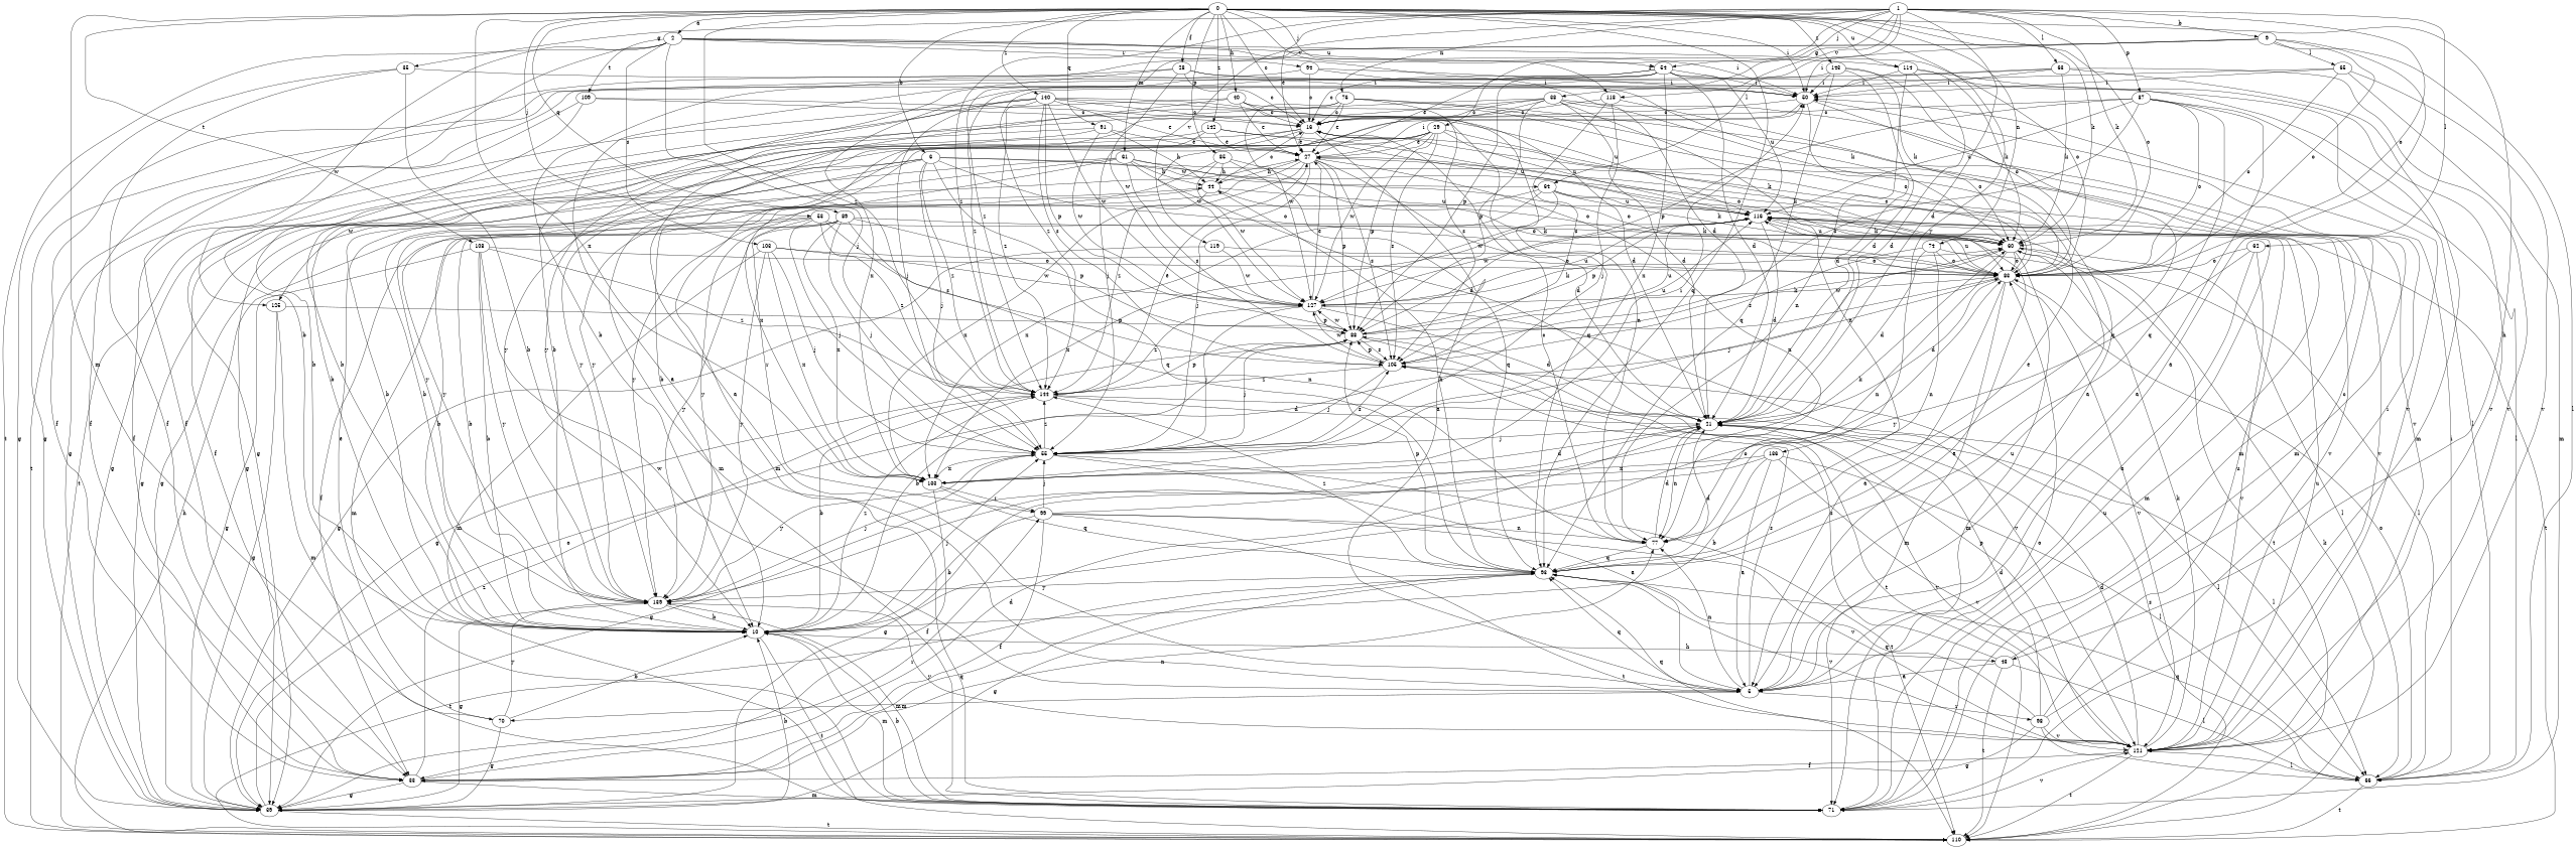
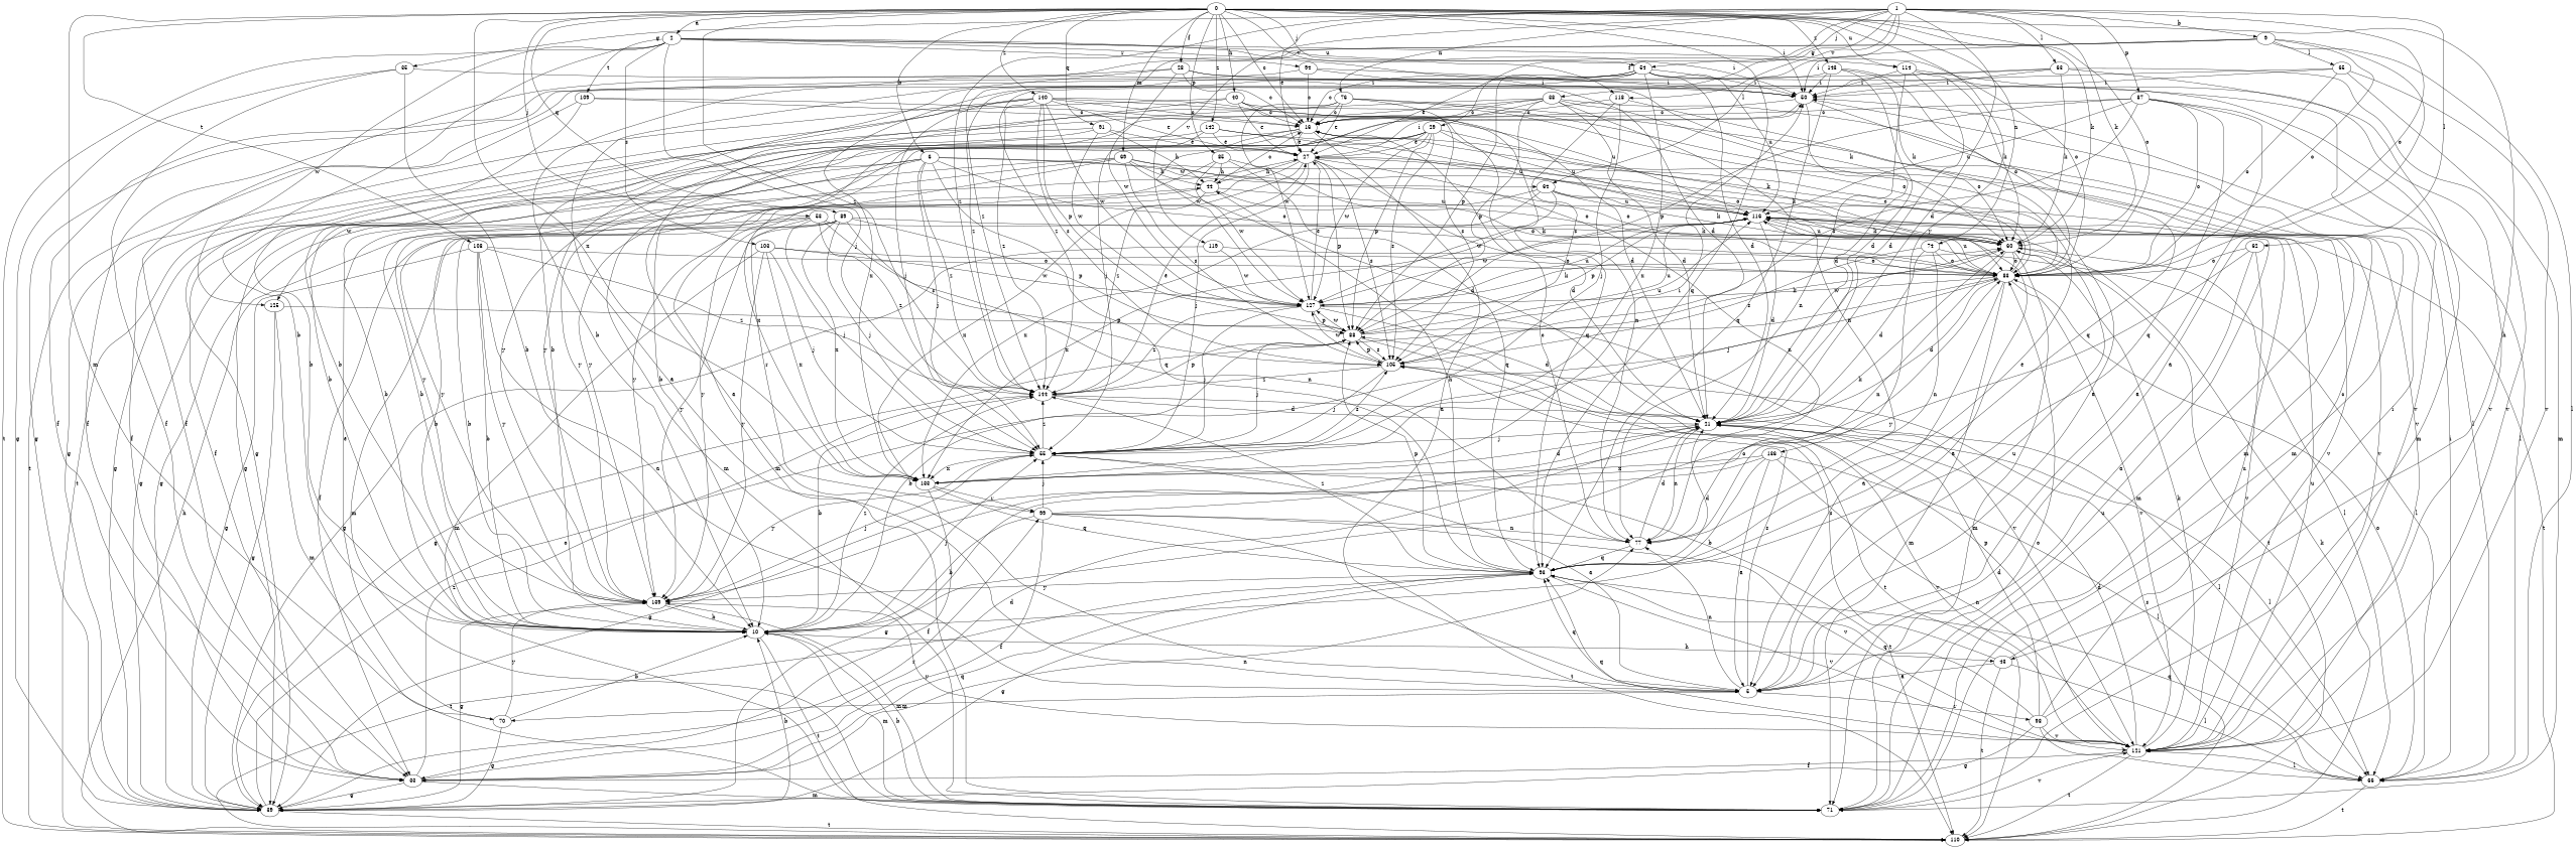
  strict digraph {
    0
    2
    6
    16
    28
    40
    43
    50
    53
    54
    60
-   69 [label=61]
+   69
    70
    74
    83
    85
    89
    91
    93
    108
    114
    118
    133
    136
    140
    142
    143
    144
    21
    10
    55
    94
    103
    109
    110
    125
    64
    39
    121
    27
    5
    71
    33
    139
    66
    127
    77
    105
    116
    88
    44
    99
    1
    9
    29
    35
    38
    62
    63
    76
    87
    119
    65
    98
    0 -> 2 [label=a]
    0 -> 6 [label=b]
    0 -> 16 [label=c]
    0 -> 28 [label=f]
    0 -> 40 [label=h]
    0 -> 43 [label=h]
    0 -> 50 [label=i]
    0 -> 53 [label=j]
    0 -> 54 [label=j]
    0 -> 60 [label=k]
    0 -> 69 [label=m]
    0 -> 70 [label=m]
    0 -> 74 [label=n]
    0 -> 83 [label=o]
    0 -> 85 [label=p]
    0 -> 89 [label=q]
    0 -> 91 [label=q]
    0 -> 93 [label=q]
    0 -> 108 [label=t]
    0 -> 114 [label=u]
    0 -> 118 [label=v]
    0 -> 133 [label=x]
    0 -> 136 [label=y]
    0 -> 140 [label=z]
    0 -> 142 [label=z]
    0 -> 143 [label=z]
    0 -> 144 [label=z]
    2 -> 50 [label=i]
    2 -> 83 [label=o]
    2 -> 114 [label=u]
    2 -> 21 [label=d]
    2 -> 10 [label=b]
    2 -> 55 [label=j]
    2 -> 94 [label=r]
    2 -> 103 [label=s]
    2 -> 109 [label=t]
    2 -> 110 [label=t]
    2 -> 125 [label=w]
    6 -> 83 [label=o]
    6 -> 93 [label=q]
    6 -> 144 [label=z]
    6 -> 10 [label=b]
    6 -> 55 [label=j]
    6 -> 125 [label=w]
    6 -> 64 [label=w]
    6 -> 39 [label=g]
    6 -> 121 [label=v]
    16 -> 27 [label=e]
    16 -> 5 [label=a]
    16 -> 71 [label=m]
    16 -> 33 [label=f]
    16 -> 139 [label=y]
    28 -> 16 [label=c]
    28 -> 50 [label=i]
    28 -> 5 [label=a]
    28 -> 33 [label=f]
    28 -> 66 [label=l]
    28 -> 127 [label=w]
    40 -> 16 [label=c]
    40 -> 83 [label=o]
    40 -> 27 [label=e]
    40 -> 5 [label=a]
    40 -> 33 [label=f]
    40 -> 77 [label=n]
    43 -> 16 [label=c]
    43 -> 110 [label=t]
    43 -> 5 [label=a]
    43 -> 66 [label=l]
    43 -> 105 [label=s]
    50 -> 16 [label=c]
    50 -> 93 [label=q]
    50 -> 21 [label=d]
    50 -> 55 [label=j]
    53 -> 60 [label=k]
    53 -> 144 [label=z]
    53 -> 10 [label=b]
    53 -> 55 [label=j]
    53 -> 33 [label=f]
    53 -> 139 [label=y]
    53 -> 77 [label=n]
    54 -> 16 [label=c]
    54 -> 50 [label=i]
    54 -> 133 [label=x]
    54 -> 144 [label=z]
    54 -> 21 [label=d]
    54 -> 10 [label=b]
    54 -> 121 [label=v]
    54 -> 27 [label=e]
    54 -> 116 [label=u]
    54 -> 88 [label=p]
    60 -> 83 [label=o]
    60 -> 55 [label=j]
    60 -> 110 [label=t]
    60 -> 71 [label=m]
    60 -> 66 [label=l]
    60 -> 77 [label=n]
    60 -> 116 [label=u]
    69 -> 83 [label=o]
    69 -> 133 [label=x]
    69 -> 21 [label=d]
    69 -> 10 [label=b]
    69 -> 39 [label=g]
    69 -> 121 [label=v]
    69 -> 105 [label=s]
    69 -> 44 [label=h]
    70 -> 10 [label=b]
    70 -> 39 [label=g]
    70 -> 27 [label=e]
    70 -> 139 [label=y]
    74 -> 83 [label=o]
    74 -> 21 [label=d]
    74 -> 66 [label=l]
    74 -> 77 [label=n]
    74 -> 105 [label=s]
    83 -> 16 [label=c]
    83 -> 21 [label=d]
    83 -> 39 [label=g]
    83 -> 121 [label=v]
    83 -> 5 [label=a]
    83 -> 71 [label=m]
    83 -> 127 [label=w]
    83 -> 116 [label=u]
    85 -> 83 [label=o]
    85 -> 93 [label=q]
    85 -> 139 [label=y]
    85 -> 127 [label=w]
    85 -> 44 [label=h]
    89 -> 60 [label=k]
    89 -> 133 [label=x]
    89 -> 10 [label=b]
    89 -> 55 [label=j]
    89 -> 71 [label=m]
    89 -> 105 [label=s]
    89 -> 88 [label=p]
    89 -> 99 [label=r]
    91 -> 10 [label=b]
    91 -> 110 [label=t]
    91 -> 27 [label=e]
    91 -> 127 [label=w]
    91 -> 44 [label=h]
    93 -> 144 [label=z]
    93 -> 21 [label=d]
    93 -> 110 [label=t]
    93 -> 39 [label=g]
    93 -> 121 [label=v]
    93 -> 27 [label=e]
    93 -> 139 [label=y]
    93 -> 88 [label=p]
    93 -> 44 [label=h]
    108 -> 83 [label=o]
    108 -> 144 [label=z]
    108 -> 10 [label=b]
    108 -> 39 [label=g]
-   108 -> 5 [label=w]
+   108 -> 5 [label=a]
    108 -> 139 [label=y]
    114 -> 50 [label=i]
    114 -> 60 [label=k]
    114 -> 21 [label=d]
    114 -> 121 [label=v]
    114 -> 77 [label=n]
    118 -> 16 [label=c]
    118 -> 55 [label=j]
    118 -> 71 [label=m]
    118 -> 105 [label=s]
    133 -> 50 [label=i]
    133 -> 93 [label=q]
    133 -> 21 [label=d]
    133 -> 33 [label=f]
    133 -> 99 [label=r]
    136 -> 133 [label=x]
    136 -> 10 [label=b]
    136 -> 39 [label=g]
-   136 -> 121 [label=v]
+   136 -> 121 [label=n]
    136 -> 5 [label=a]
    136 -> 66 [label=l]
    140 -> 16 [label=c]
    140 -> 93 [label=q]
    140 -> 144 [label=z]
    140 -> 21 [label=d]
    140 -> 10 [label=b]
    140 -> 55 [label=j]
    140 -> 39 [label=g]
    140 -> 27 [label=e]
    140 -> 127 [label=w]
    140 -> 105 [label=s]
    140 -> 88 [label=p]
    142 -> 83 [label=o]
    142 -> 39 [label=g]
    142 -> 27 [label=e]
    142 -> 71 [label=m]
    142 -> 116 [label=u]
    143 -> 50 [label=i]
    143 -> 60 [label=k]
    143 -> 83 [label=o]
    143 -> 93 [label=q]
    143 -> 133 [label=x]
    143 -> 21 [label=d]
    144 -> 21 [label=d]
    144 -> 10 [label=b]
    144 -> 27 [label=e]
    144 -> 66 [label=l]
    144 -> 88 [label=p]
    21 -> 55 [label=j]
    21 -> 39 [label=g]
    21 -> 121 [label=v]
    21 -> 66 [label=l]
    21 -> 77 [label=n]
    10 -> 43 [label=h]
    10 -> 83 [label=o]
    10 -> 144 [label=z]
    10 -> 55 [label=j]
    10 -> 110 [label=t]
    10 -> 71 [label=m]
    55 -> 133 [label=x]
    55 -> 144 [label=z]
    55 -> 110 [label=t]
    55 -> 5 [label=a]
    55 -> 139 [label=y]
    55 -> 105 [label=s]
    94 -> 16 [label=c]
    94 -> 50 [label=i]
    94 -> 60 [label=k]
    94 -> 33 [label=f]
    103 -> 83 [label=o]
    103 -> 133 [label=x]
    103 -> 55 [label=j]
    103 -> 71 [label=m]
    103 -> 139 [label=y]
    103 -> 127 [label=w]
    109 -> 16 [label=c]
    109 -> 10 [label=b]
    109 -> 110 [label=t]
    109 -> 116 [label=u]
    110 -> 60 [label=k]
    110 -> 105 [label=s]
    110 -> 44 [label=h]
    125 -> 39 [label=g]
    125 -> 71 [label=m]
    125 -> 88 [label=p]
    64 -> 60 [label=k]
    64 -> 133 [label=x]
    64 -> 71 [label=m]
    64 -> 139 [label=y]
    64 -> 127 [label=w]
    64 -> 116 [label=u]
    39 -> 83 [label=o]
    39 -> 10 [label=b]
    39 -> 110 [label=t]
    39 -> 99 [label=r]
    121 -> 60 [label=k]
    121 -> 93 [label=q]
    121 -> 21 [label=d]
    121 -> 110 [label=t]
    121 -> 33 [label=f]
    121 -> 139 [label=y]
    121 -> 66 [label=l]
    121 -> 116 [label=u]
    121 -> 88 [label=p]
    27 -> 50 [label=i]
    27 -> 60 [label=k]
    27 -> 144 [label=z]
    27 -> 21 [label=d]
    27 -> 55 [label=j]
    27 -> 139 [label=y]
    27 -> 77 [label=n]
    27 -> 105 [label=s]
    27 -> 88 [label=p]
    27 -> 44 [label=h]
    5 -> 70 [label=m]
    5 -> 93 [label=q]
    5 -> 77 [label=n]
    5 -> 105 [label=s]
    5 -> 116 [label=u]
    5 -> 98 [label=r]
    71 -> 83 [label=o]
    71 -> 10 [label=b]
    71 -> 121 [label=v]
    71 -> 116 [label=u]
    33 -> 93 [label=q]
    33 -> 144 [label=z]
    33 -> 21 [label=d]
    33 -> 39 [label=g]
    33 -> 71 [label=m]
    33 -> 77 [label=n]
    139 -> 10 [label=b]
    139 -> 55 [label=j]
    139 -> 39 [label=g]
    139 -> 71 [label=m]
    66 -> 50 [label=i]
    66 -> 83 [label=o]
    66 -> 93 [label=q]
    66 -> 110 [label=t]
    127 -> 60 [label=k]
    127 -> 144 [label=z]
    127 -> 21 [label=d]
    127 -> 55 [label=j]
    127 -> 121 [label=v]
    127 -> 27 [label=e]
    127 -> 116 [label=u]
    127 -> 88 [label=p]
    77 -> 16 [label=c]
    77 -> 93 [label=q]
    77 -> 21 [label=d]
    105 -> 144 [label=z]
    105 -> 55 [label=j]
    105 -> 127 [label=w]
    105 -> 116 [label=u]
    105 -> 88 [label=p]
    116 -> 60 [label=k]
    116 -> 133 [label=x]
    116 -> 21 [label=d]
    116 -> 110 [label=t]
    116 -> 5 [label=a]
    116 -> 127 [label=w]
    116 -> 88 [label=p]
    88 -> 60 [label=k]
    88 -> 10 [label=b]
    88 -> 55 [label=j]
    88 -> 110 [label=t]
    88 -> 127 [label=w]
    88 -> 105 [label=s]
    88 -> 116 [label=u]
    44 -> 16 [label=c]
    44 -> 83 [label=o]
    44 -> 133 [label=x]
    44 -> 139 [label=y]
    44 -> 116 [label=u]
    99 -> 60 [label=k]
    99 -> 10 [label=b]
    99 -> 55 [label=j]
    99 -> 110 [label=t]
    99 -> 121 [label=v]
    99 -> 33 [label=f]
    99 -> 77 [label=n]
    1 -> 54 [label=j]
    1 -> 60 [label=k]
    1 -> 83 [label=o]
    1 -> 118 [label=v]
    1 -> 144 [label=z]
    1 -> 21 [label=d]
    1 -> 64 [label=l]
    1 -> 27 [label=e]
    1 -> 9 [label=b]
    1 -> 29 [label=f]
    1 -> 35 [label=g]
    1 -> 38 [label=g]
    1 -> 62 [label=l]
    1 -> 63 [label=l]
    1 -> 76 [label=n]
    1 -> 87 [label=p]
    1 -> 119 [label=v]
    9 -> 50 [label=i]
    9 -> 83 [label=o]
    9 -> 144 [label=z]
    9 -> 10 [label=b]
    9 -> 5 [label=a]
    9 -> 66 [label=l]
    9 -> 65 [label=l]
    29 -> 60 [label=k]
    29 -> 10 [label=b]
    29 -> 39 [label=g]
    29 -> 27 [label=e]
    29 -> 139 [label=y]
    29 -> 127 [label=w]
    29 -> 105 [label=s]
    29 -> 116 [label=u]
    29 -> 88 [label=p]
    35 -> 50 [label=i]
    35 -> 10 [label=b]
    35 -> 39 [label=g]
    35 -> 33 [label=f]
    38 -> 16 [label=c]
    38 -> 83 [label=o]
    38 -> 21 [label=d]
    38 -> 39 [label=g]
    38 -> 71 [label=m]
    38 -> 139 [label=y]
    38 -> 127 [label=w]
    38 -> 77 [label=n]
    38 -> 88 [label=p]
    62 -> 83 [label=o]
    62 -> 121 [label=v]
    62 -> 5 [label=a]
    62 -> 139 [label=y]
    63 -> 50 [label=i]
    63 -> 60 [label=k]
    63 -> 39 [label=g]
    63 -> 121 [label=v]
    63 -> 71 [label=m]
    63 -> 33 [label=f]
    76 -> 16 [label=c]
    76 -> 121 [label=v]
    76 -> 27 [label=e]
    76 -> 5 [label=a]
    76 -> 139 [label=y]
    76 -> 127 [label=w]
    76 -> 105 [label=s]
    87 -> 16 [label=c]
    87 -> 83 [label=o]
    87 -> 93 [label=q]
    87 -> 5 [label=a]
    87 -> 66 [label=l]
    87 -> 105 [label=s]
    87 -> 116 [label=u]
    87 -> 88 [label=p]
    119 -> 83 [label=o]
    119 -> 39 [label=g]
    119 -> 127 [label=w]
    65 -> 50 [label=i]
    65 -> 83 [label=o]
    65 -> 144 [label=z]
    65 -> 121 [label=v]
    65 -> 71 [label=m]
    98 -> 50 [label=i]
    98 -> 93 [label=q]
    98 -> 21 [label=d]
    98 -> 39 [label=g]
    98 -> 121 [label=v]
    98 -> 66 [label=l]
    98 -> 116 [label=u]
  }
